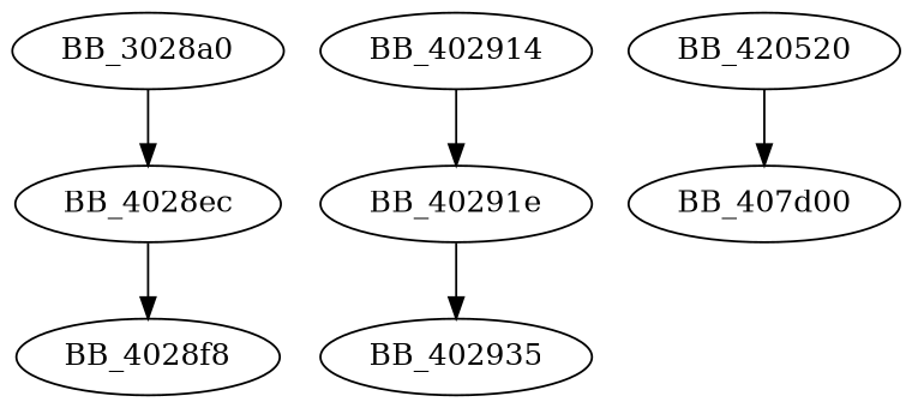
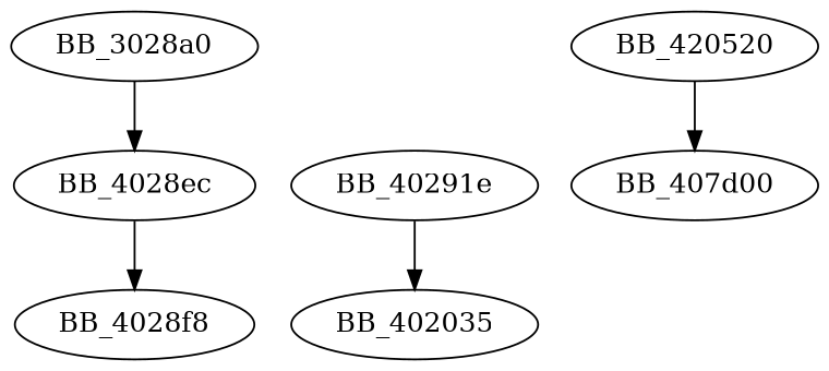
  digraph {
    n1 [label=BB_3028a0]
    BB_4028ec
    BB_4028f8
-   BB_402914
    BB_40291e
-   BB_402935
+   BB_402935 [label=BB_402035]
    BB_420520
    BB_407d00
    n1 -> BB_4028ec
    BB_4028ec -> BB_4028f8
-   BB_402914 -> BB_40291e
    BB_40291e -> BB_402935
    BB_420520 -> BB_407d00
  }
